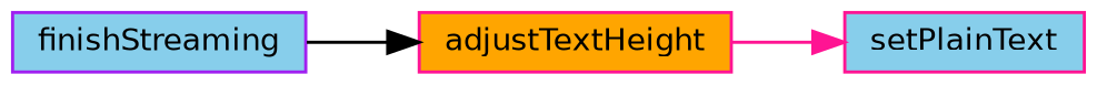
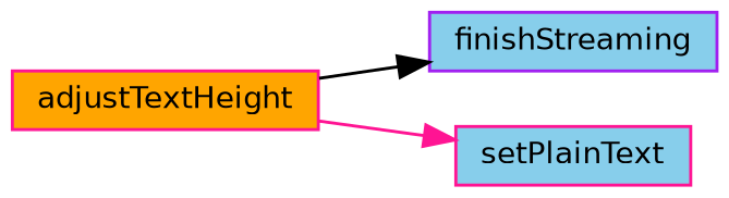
  digraph {
    rankdir=LR
    node [color=deeppink fillcolor=skyblue fontname=Helvetica fontsize=10 shape=box style=filled]
    edge [fontname=Helvetica fontsize=10 labelfontname=Helvetica labelfontsize=10 style=solid]
    n1 [color=purple fontcolor=black height=0.2 label=finishStreaming width=0.4]
    n2 [fillcolor=orange height=0.2 label=adjustTextHeight width=0.4]
    n3 [height=0.2 label=setPlainText width=0.4]
-   n1 -> n2 [color=black]
+   n2 -> n1 [color=black]
    n2 -> n3 [color=deeppink]
  }
